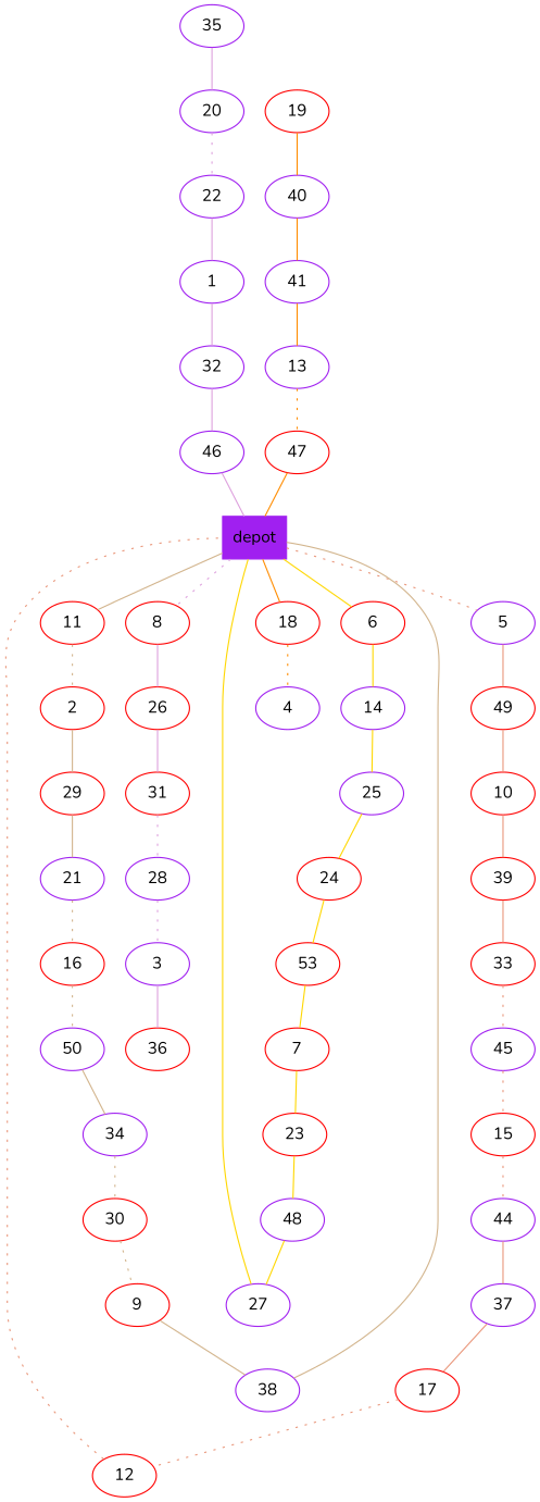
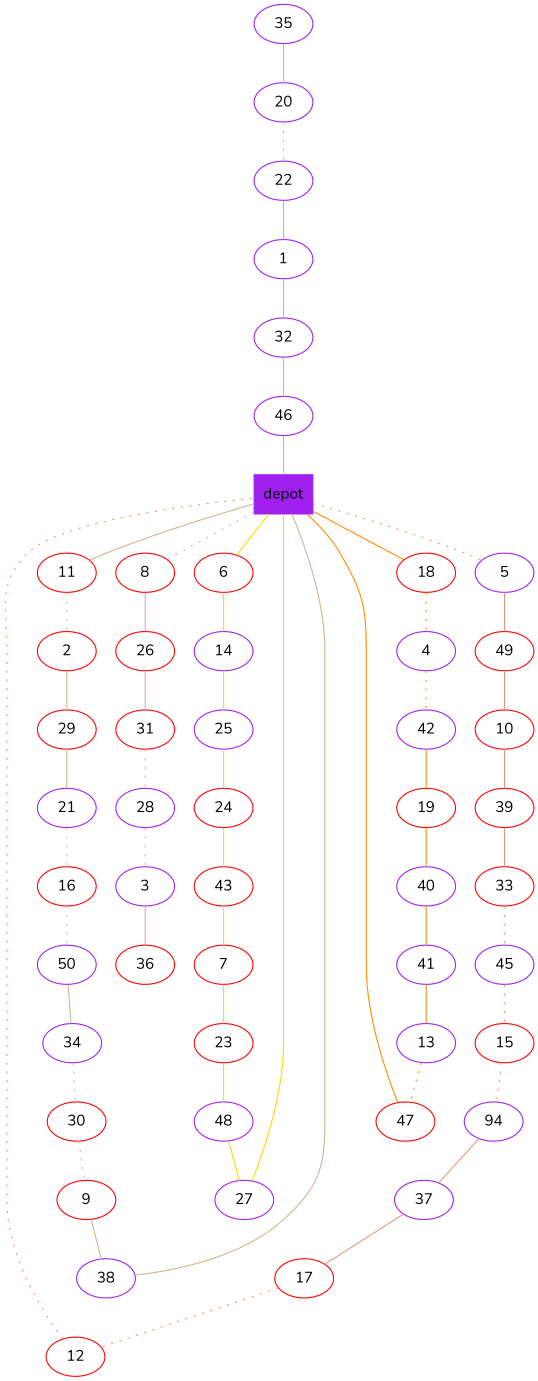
  graph {
    fontname=Nunito
    node [color=purple fontname=Nunito shape=ellipse]
    edge [color=darksalmon fontname=Nunito style=solid]
    n1 [label=depot shape=box style=filled]
    5
    6 [color=red]
    8 [color=red]
    11 [color=red]
    18 [color=red]
    49 [color=red]
    14
    26 [color=red]
    2 [color=red]
    4
    10 [color=red]
    39 [color=red]
    33 [color=red]
    45
    15 [color=red]
-   44
+   44 [label=94]
    37
    17 [color=red]
    12 [color=red]
    25
    24 [color=red]
-   43 [color=red label=53]
+   43 [color=red]
    7 [color=red]
    23 [color=red]
    48
    27
    31 [color=red]
    28
    3
    36 [color=red]
    35
    20
    22
    1
    32
    46
    29 [color=red]
    21
    16 [color=red]
    50
    34
    30 [color=red]
    9 [color=red]
    38
+   42
    19 [color=red]
    40
    41
    13
    47 [color=red]
    n1 -- 5 [style=dotted]
    n1 -- 6 [color=gold style=""]
    n1 -- 8 [color=plum style=dotted]
    n1 -- 11 [color=tan]
    n1 -- 18 [color=darkorange]
    5 -- 49
    6 -- 14 [color=gold style=""]
    8 -- 26 [color=plum]
    11 -- 2 [color=tan style=dotted]
    18 -- 4 [color=darkorange style=dotted]
    49 -- 10
    14 -- 25 [color=gold style=""]
    26 -- 31 [color=plum]
    2 -- 29 [color=tan]
+   4 -- 42 [color=darkorange style=dotted]
    10 -- 39
    39 -- 33
    33 -- 45 [style=dotted]
    45 -- 15 [style=dotted]
    15 -- 44 [style=dotted]
    44 -- 37
    37 -- 17
    17 -- 12 [style=dotted]
    12 -- n1 [style=dotted]
    25 -- 24 [color=gold style=""]
    24 -- 43 [color=gold style=""]
    43 -- 7 [color=gold style=""]
    7 -- 23 [color=gold style=""]
    23 -- 48 [color=gold style=""]
    48 -- 27 [color=gold style=""]
    27 -- n1 [color=gold style=""]
    31 -- 28 [color=plum style=dotted]
    28 -- 3 [color=plum style=dotted]
    3 -- 36 [color=plum]
    35 -- 20 [color=plum]
    20 -- 22 [color=plum style=dotted]
    22 -- 1 [color=plum]
    1 -- 32 [color=plum]
    32 -- 46 [color=plum]
    46 -- n1 [color=plum]
    29 -- 21 [color=tan]
    21 -- 16 [color=tan style=dotted]
    16 -- 50 [color=tan style=dotted]
    50 -- 34 [color=tan]
    34 -- 30 [color=tan style=dotted]
    30 -- 9 [color=tan style=dotted]
    9 -- 38 [color=tan]
    38 -- n1 [color=tan]
+   42 -- 19 [color=darkorange]
    19 -- 40 [color=darkorange]
    40 -- 41 [color=darkorange]
    41 -- 13 [color=darkorange]
    13 -- 47 [color=darkorange style=dotted]
    47 -- n1 [color=darkorange]
  }
